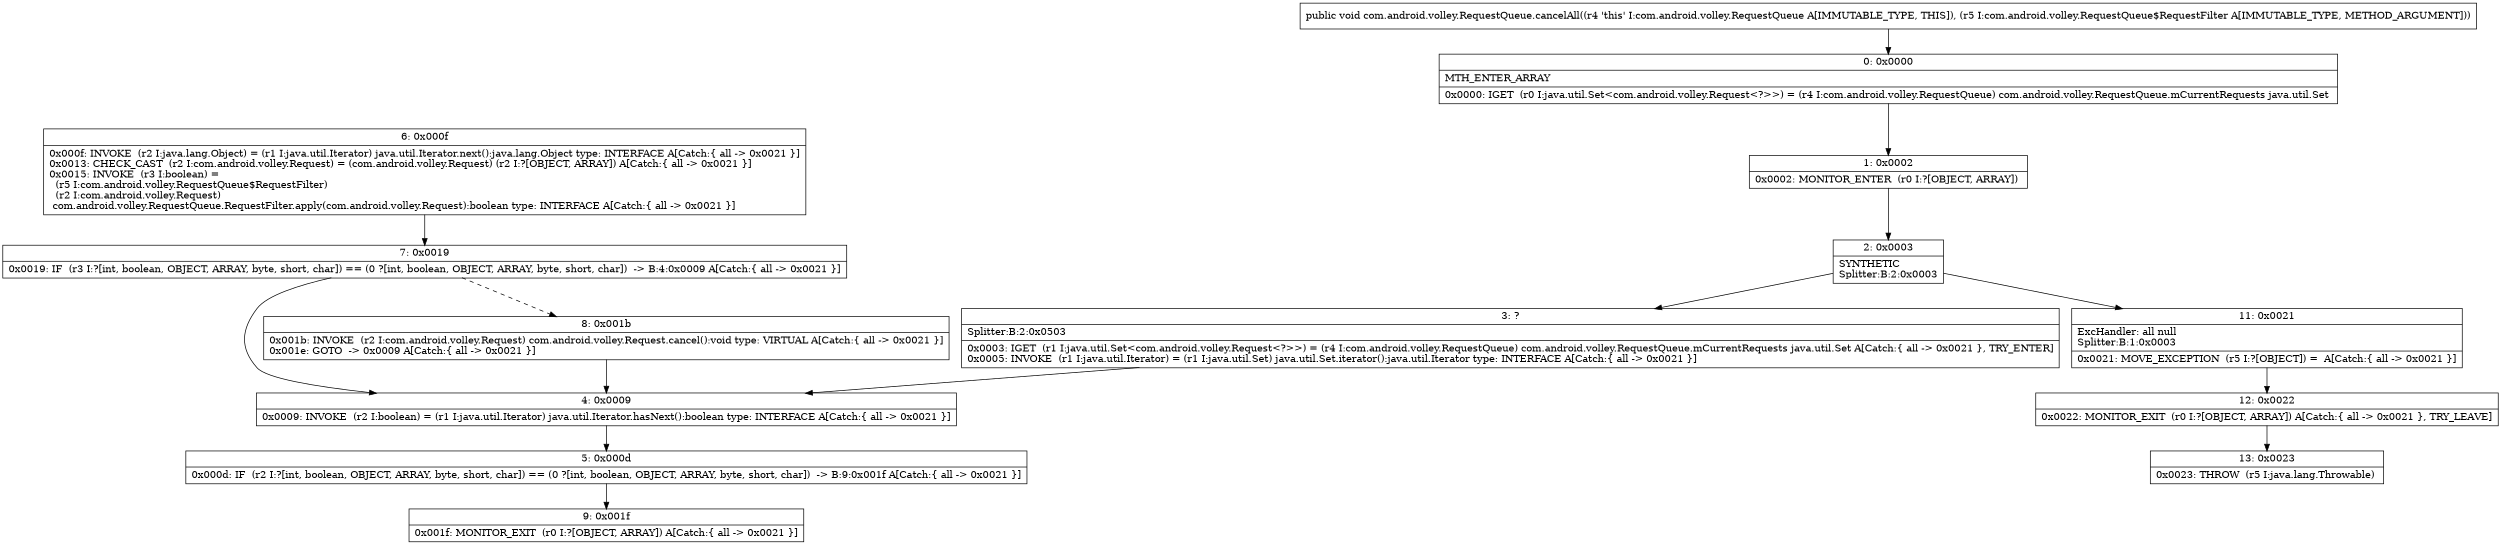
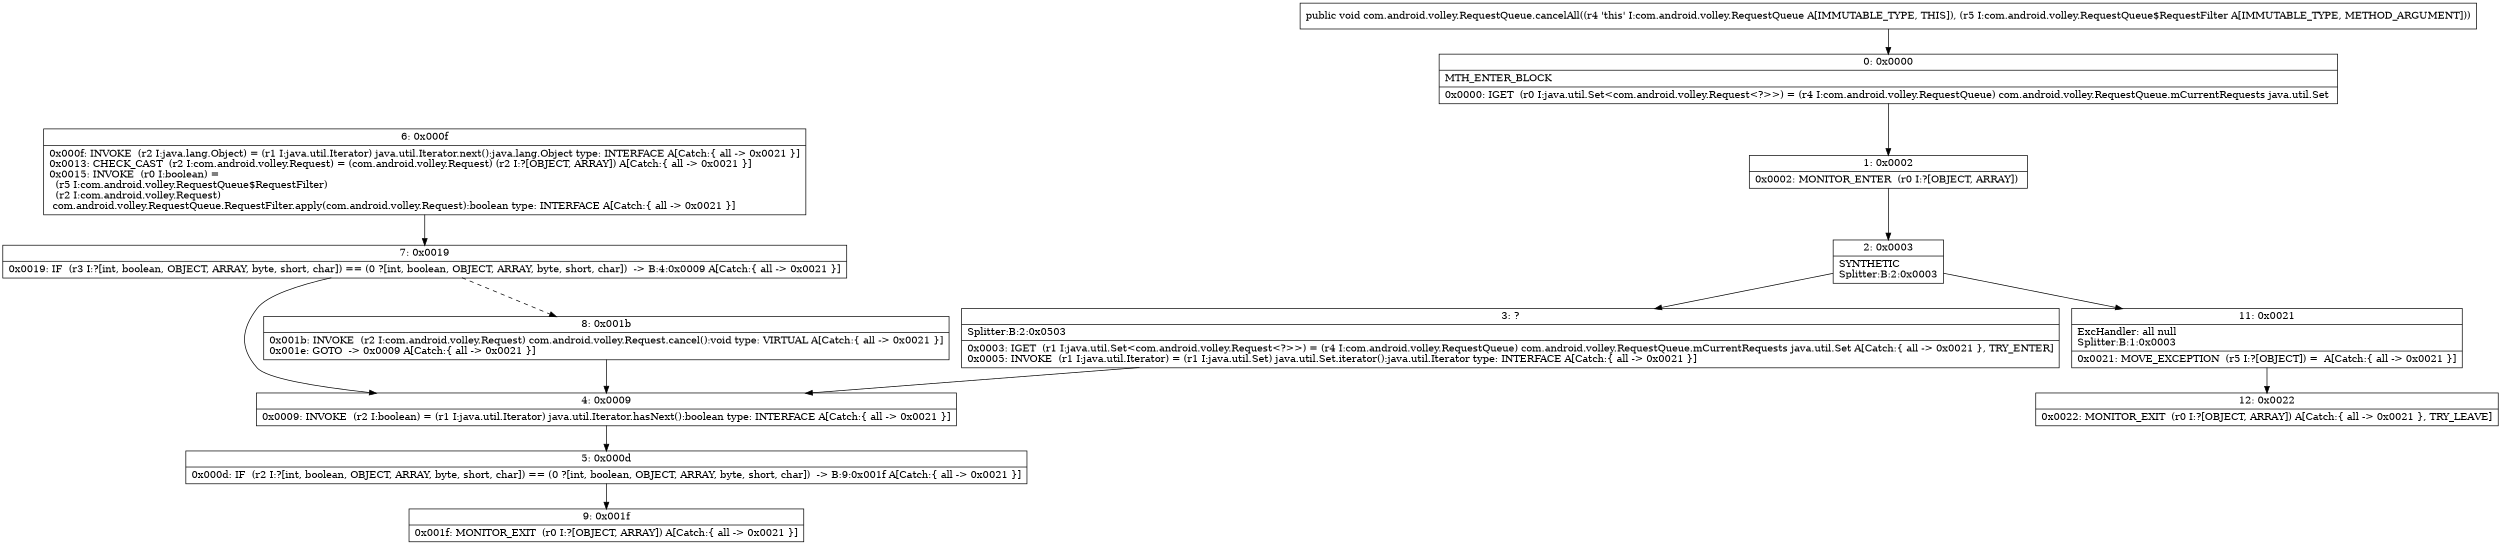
  digraph {
    node [shape=record]
-   n1 [label="{0\:\ 0x0000|MTH_ENTER_ARRAY\l|0x0000: IGET  (r0 I:java.util.Set\<com.android.volley.Request\<?\>\>) = (r4 I:com.android.volley.RequestQueue) com.android.volley.RequestQueue.mCurrentRequests java.util.Set \l}"]
+   n1 [label="{0\:\ 0x0000|MTH_ENTER_BLOCK\l|0x0000: IGET  (r0 I:java.util.Set\<com.android.volley.Request\<?\>\>) = (r4 I:com.android.volley.RequestQueue) com.android.volley.RequestQueue.mCurrentRequests java.util.Set \l}"]
    n2 [label="{1\:\ 0x0002|0x0002: MONITOR_ENTER  (r0 I:?[OBJECT, ARRAY]) \l}"]
    n3 [label="{2\:\ 0x0003|SYNTHETIC\lSplitter:B:2:0x0003\l}"]
    n4 [label="{3\:\ ?|Splitter:B:2:0x0503\l|0x0003: IGET  (r1 I:java.util.Set\<com.android.volley.Request\<?\>\>) = (r4 I:com.android.volley.RequestQueue) com.android.volley.RequestQueue.mCurrentRequests java.util.Set A[Catch:\{ all \-\> 0x0021 \}, TRY_ENTER]\l0x0005: INVOKE  (r1 I:java.util.Iterator) = (r1 I:java.util.Set) java.util.Set.iterator():java.util.Iterator type: INTERFACE A[Catch:\{ all \-\> 0x0021 \}]\l}"]
    n5 [label="{11\:\ 0x0021|ExcHandler: all null\lSplitter:B:1:0x0003\l|0x0021: MOVE_EXCEPTION  (r5 I:?[OBJECT]) =  A[Catch:\{ all \-\> 0x0021 \}]\l}"]
    n6 [label="{4\:\ 0x0009|0x0009: INVOKE  (r2 I:boolean) = (r1 I:java.util.Iterator) java.util.Iterator.hasNext():boolean type: INTERFACE A[Catch:\{ all \-\> 0x0021 \}]\l}"]
    n7 [label="{12\:\ 0x0022|0x0022: MONITOR_EXIT  (r0 I:?[OBJECT, ARRAY]) A[Catch:\{ all \-\> 0x0021 \}, TRY_LEAVE]\l}"]
    n8 [label="{5\:\ 0x000d|0x000d: IF  (r2 I:?[int, boolean, OBJECT, ARRAY, byte, short, char]) == (0 ?[int, boolean, OBJECT, ARRAY, byte, short, char])  \-\> B:9:0x001f A[Catch:\{ all \-\> 0x0021 \}]\l}"]
    n9 [label="{9\:\ 0x001f|0x001f: MONITOR_EXIT  (r0 I:?[OBJECT, ARRAY]) A[Catch:\{ all \-\> 0x0021 \}]\l}"]
-   n10 [label="{6\:\ 0x000f|0x000f: INVOKE  (r2 I:java.lang.Object) = (r1 I:java.util.Iterator) java.util.Iterator.next():java.lang.Object type: INTERFACE A[Catch:\{ all \-\> 0x0021 \}]\l0x0013: CHECK_CAST  (r2 I:com.android.volley.Request) = (com.android.volley.Request) (r2 I:?[OBJECT, ARRAY]) A[Catch:\{ all \-\> 0x0021 \}]\l0x0015: INVOKE  (r3 I:boolean) = \l  (r5 I:com.android.volley.RequestQueue$RequestFilter)\l  (r2 I:com.android.volley.Request)\l com.android.volley.RequestQueue.RequestFilter.apply(com.android.volley.Request):boolean type: INTERFACE A[Catch:\{ all \-\> 0x0021 \}]\l}"]
+   n10 [label="{6\:\ 0x000f|0x000f: INVOKE  (r2 I:java.lang.Object) = (r1 I:java.util.Iterator) java.util.Iterator.next():java.lang.Object type: INTERFACE A[Catch:\{ all \-\> 0x0021 \}]\l0x0013: CHECK_CAST  (r2 I:com.android.volley.Request) = (com.android.volley.Request) (r2 I:?[OBJECT, ARRAY]) A[Catch:\{ all \-\> 0x0021 \}]\l0x0015: INVOKE  (r0 I:boolean) = \l  (r5 I:com.android.volley.RequestQueue$RequestFilter)\l  (r2 I:com.android.volley.Request)\l com.android.volley.RequestQueue.RequestFilter.apply(com.android.volley.Request):boolean type: INTERFACE A[Catch:\{ all \-\> 0x0021 \}]\l}"]
    n11 [label="{7\:\ 0x0019|0x0019: IF  (r3 I:?[int, boolean, OBJECT, ARRAY, byte, short, char]) == (0 ?[int, boolean, OBJECT, ARRAY, byte, short, char])  \-\> B:4:0x0009 A[Catch:\{ all \-\> 0x0021 \}]\l}"]
    n12 [label="{8\:\ 0x001b|0x001b: INVOKE  (r2 I:com.android.volley.Request) com.android.volley.Request.cancel():void type: VIRTUAL A[Catch:\{ all \-\> 0x0021 \}]\l0x001e: GOTO  \-\> 0x0009 A[Catch:\{ all \-\> 0x0021 \}]\l}"]
-   n13 [label="{13\:\ 0x0023|0x0023: THROW  (r5 I:java.lang.Throwable) \l}"]
    n14 [label="{public void com.android.volley.RequestQueue.cancelAll((r4 'this' I:com.android.volley.RequestQueue A[IMMUTABLE_TYPE, THIS]), (r5 I:com.android.volley.RequestQueue$RequestFilter A[IMMUTABLE_TYPE, METHOD_ARGUMENT])) }"]
    n1 -> n2
    n2 -> n3
    n3 -> n4
    n3 -> n5
    n4 -> n6
    n5 -> n7
    n6 -> n8
-   n7 -> n13
    n8 -> n9
    n10 -> n11
    n11 -> n6
    n11 -> n12 [style=dashed]
    n12 -> n6
    n14 -> n1
  }
